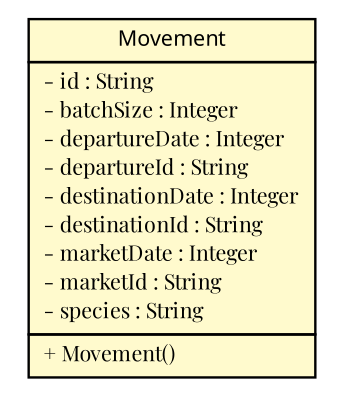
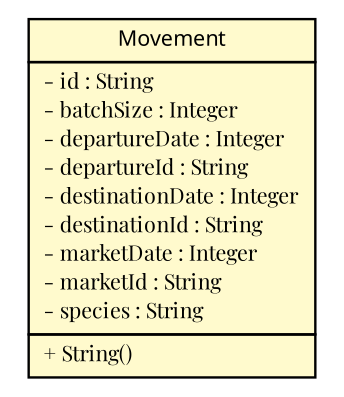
  digraph {
    nodesep=0.25
    ranksep=0.5
    rankdir=LR
    fontname="Playfair Display"
-   n1 [fontcolor=black fontname="Playfair Display" fontsize=9.0 label=<<table title="broadwick.data.Movement" border="0" cellborder="1" cellspacing="0" cellpadding="2" port="p" bgcolor="lemonChiffon" href="./Movement.html"> 		<tr><td><table border="0" cellspacing="0" cellpadding="1"> <tr><td align="center" balign="center"><font face="Trebuchet MS"> Movement </font></td></tr> 		</table></td></tr> 		<tr><td><table border="0" cellspacing="0" cellpadding="1"> <tr><td align="left" balign="left"> - id : String </td></tr> <tr><td align="left" balign="left"> - batchSize : Integer </td></tr> <tr><td align="left" balign="left"> - departureDate : Integer </td></tr> <tr><td align="left" balign="left"> - departureId : String </td></tr> <tr><td align="left" balign="left"> - destinationDate : Integer </td></tr> <tr><td align="left" balign="left"> - destinationId : String </td></tr> <tr><td align="left" balign="left"> - marketDate : Integer </td></tr> <tr><td align="left" balign="left"> - marketId : String </td></tr> <tr><td align="left" balign="left"> - species : String </td></tr> 		</table></td></tr> 		<tr><td><table border="0" cellspacing="0" cellpadding="1"> <tr><td align="left" balign="left"> + Movement() </td></tr> 		</table></td></tr> 		</table>> shape=plaintext]
+   n1 [fontcolor=black fontname="Playfair Display" fontsize=9.0 label=<<table title="broadwick.data.Movement" border="0" cellborder="1" cellspacing="0" cellpadding="2" port="p" bgcolor="lemonChiffon" href="./Movement.html"> 		<tr><td><table border="0" cellspacing="0" cellpadding="1"> <tr><td align="center" balign="center"><font face="Trebuchet MS"> Movement </font></td></tr> 		</table></td></tr> 		<tr><td><table border="0" cellspacing="0" cellpadding="1"> <tr><td align="left" balign="left"> - id : String </td></tr> <tr><td align="left" balign="left"> - batchSize : Integer </td></tr> <tr><td align="left" balign="left"> - departureDate : Integer </td></tr> <tr><td align="left" balign="left"> - departureId : String </td></tr> <tr><td align="left" balign="left"> - destinationDate : Integer </td></tr> <tr><td align="left" balign="left"> - destinationId : String </td></tr> <tr><td align="left" balign="left"> - marketDate : Integer </td></tr> <tr><td align="left" balign="left"> - marketId : String </td></tr> <tr><td align="left" balign="left"> - species : String </td></tr> 		</table></td></tr> 		<tr><td><table border="0" cellspacing="0" cellpadding="1"> <tr><td align="left" balign="left"> + String() </td></tr> 		</table></td></tr> 		</table>> shape=plaintext]
  }
